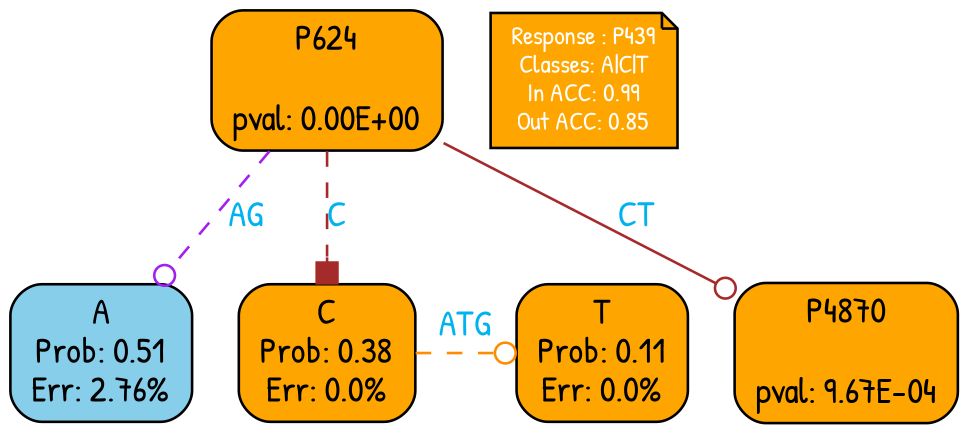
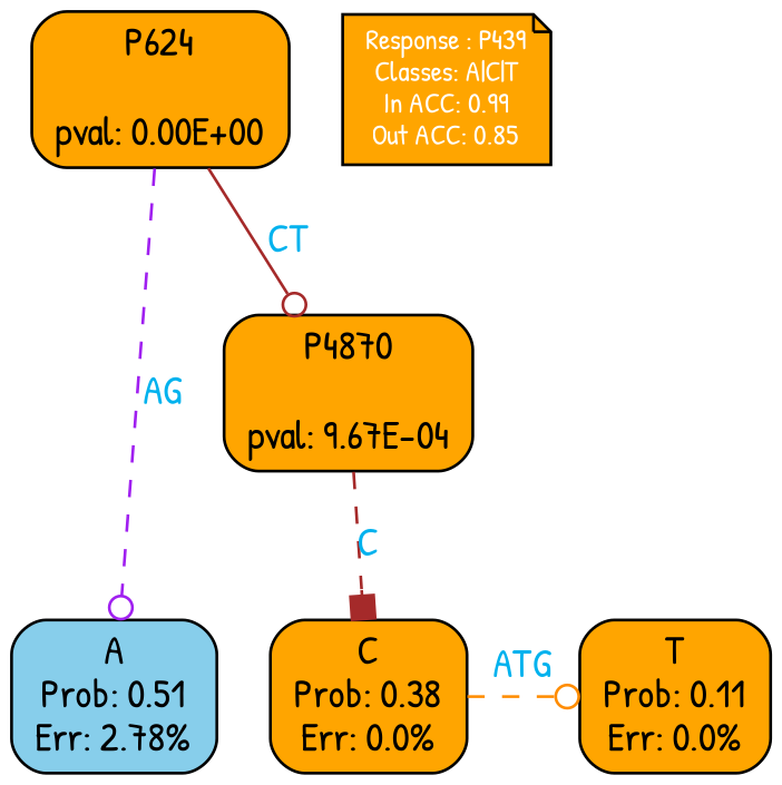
  digraph {
    fontname="Patrick Hand"
    ranksep=equally
    splines=polylines
    node [color=black fillcolor=orange fontname="Patrick Hand" shape=box style="filled, rounded"]
    edge [arrowhead=odot color=brown fontcolor=deepskyblue2 fontname="Patrick Hand" style=dashed]
-   n1 [fillcolor=skyblue label="A\nProb: 0.51\nErr: 2.76%"]
+   n1 [fillcolor=skyblue label="A\nProb: 0.51\nErr: 2.78%"]
    n2 [label="T\nProb: 0.11\nErr: 0.0%"]
    n3 [label="C\nProb: 0.38\nErr: 0.0%"]
    n4 [align=left fontcolor=white fontsize=10 label="Response : P439\nClasses: A|C|T\nIn ACC: 0.99\nOut ACC: 0.85\n" shape=note style=filled]
    n5 [label="P624\n\npval: 0.00E+00"]
    n6 [label="P4870\n\npval: 9.67E-04"]
    subgraph sub_1 {
      rank=same
      n1
      n2
      n3
    }
    subgraph sub_2 {
      rank=same
      n4
      n5
    }
    n3 -> n2 [color=darkorange label=ATG]
    n5 -> n1 [color=purple label=AG]
    n5 -> n6 [label=CT style=solid]
-   n5 -> n3 [arrowhead=box label=C]
+   n6 -> n3 [arrowhead=box label=C]
  }
